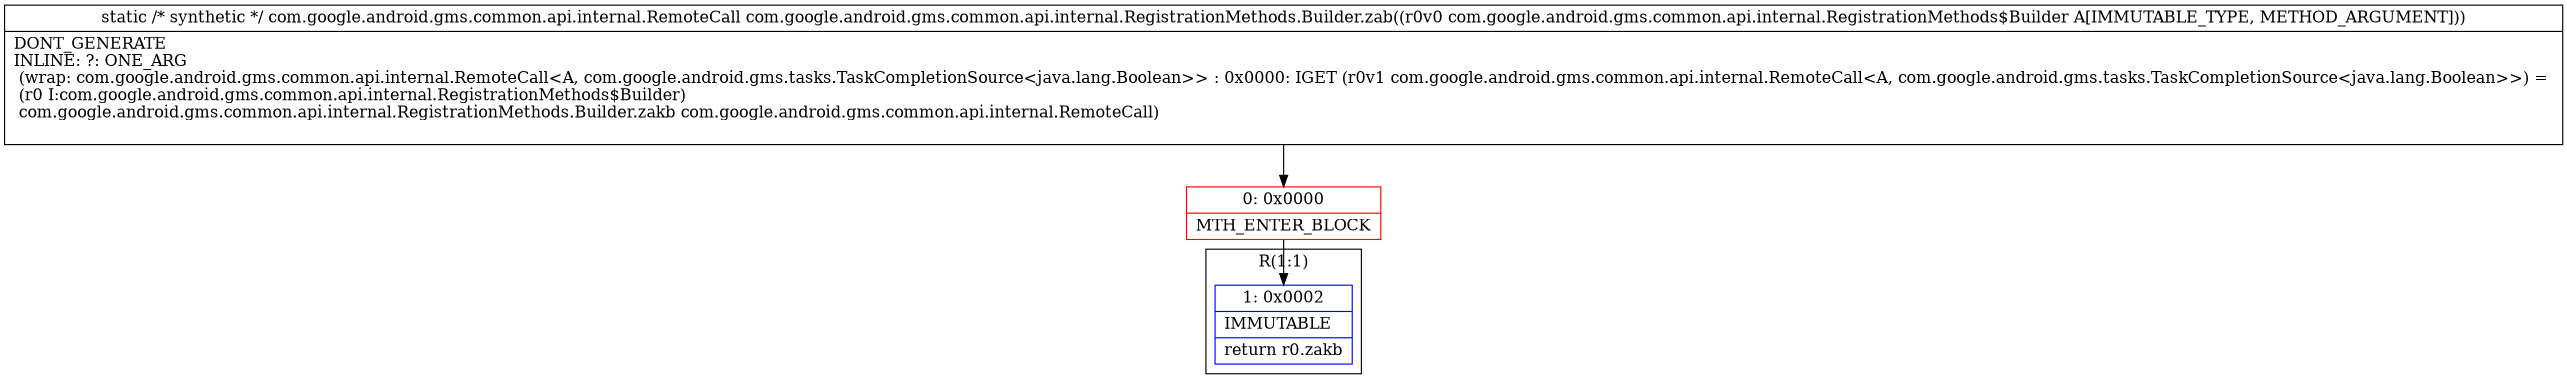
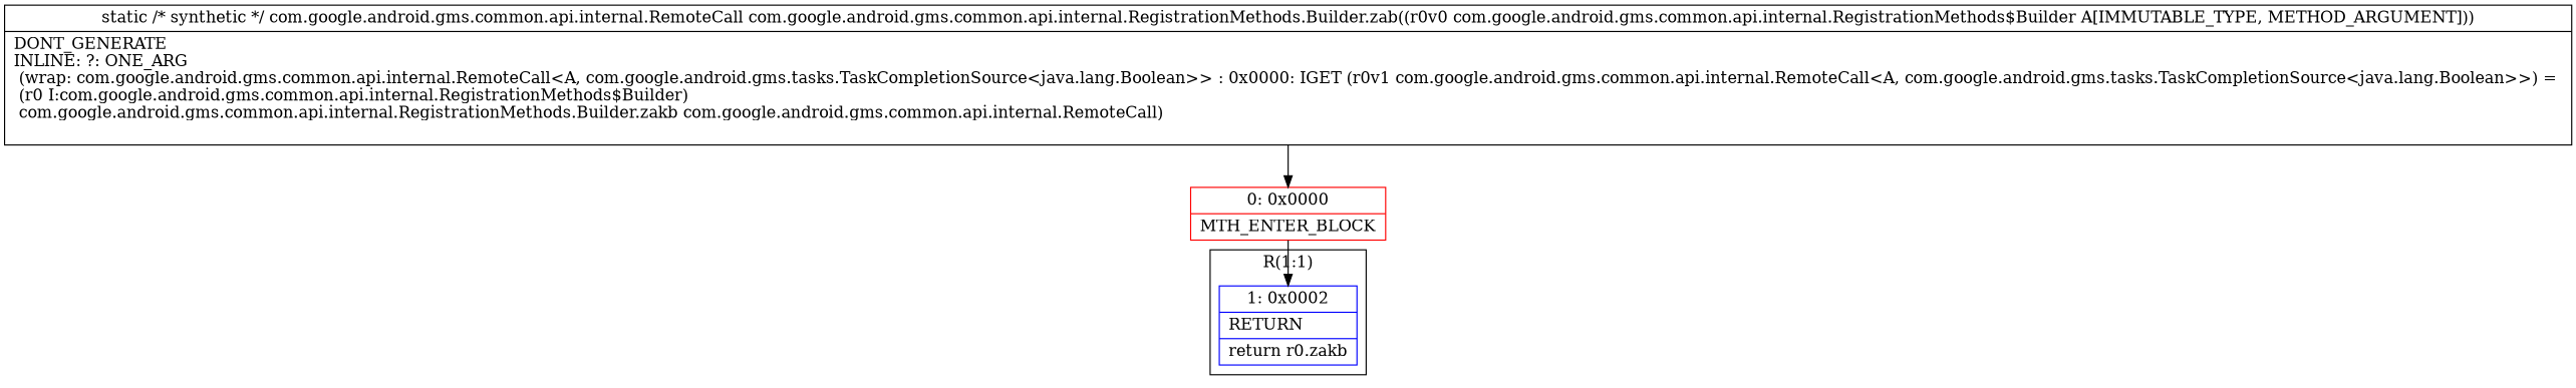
  digraph {
    node [shape=record]
-   n1 [color=blue label="{1\:\ 0x0002|IMMUTABLE\l|return r0.zakb\l}"]
+   n1 [color=blue label="{1\:\ 0x0002|RETURN\l|return r0.zakb\l}"]
    n2 [color=red label="{0\:\ 0x0000|MTH_ENTER_BLOCK\l}"]
    n3 [label="{static \/* synthetic *\/ com.google.android.gms.common.api.internal.RemoteCall com.google.android.gms.common.api.internal.RegistrationMethods.Builder.zab((r0v0 com.google.android.gms.common.api.internal.RegistrationMethods$Builder A[IMMUTABLE_TYPE, METHOD_ARGUMENT]))  | DONT_GENERATE\lINLINE: ?: ONE_ARG  \l  (wrap: com.google.android.gms.common.api.internal.RemoteCall\<A, com.google.android.gms.tasks.TaskCompletionSource\<java.lang.Boolean\>\> : 0x0000: IGET  (r0v1 com.google.android.gms.common.api.internal.RemoteCall\<A, com.google.android.gms.tasks.TaskCompletionSource\<java.lang.Boolean\>\>) = \l  (r0 I:com.google.android.gms.common.api.internal.RegistrationMethods$Builder)\l com.google.android.gms.common.api.internal.RegistrationMethods.Builder.zakb com.google.android.gms.common.api.internal.RemoteCall)\l\l}"]
    subgraph cluster_1 {
      label="R(1:1)"
      n1
    }
    n2 -> n1
    n3 -> n2
  }
